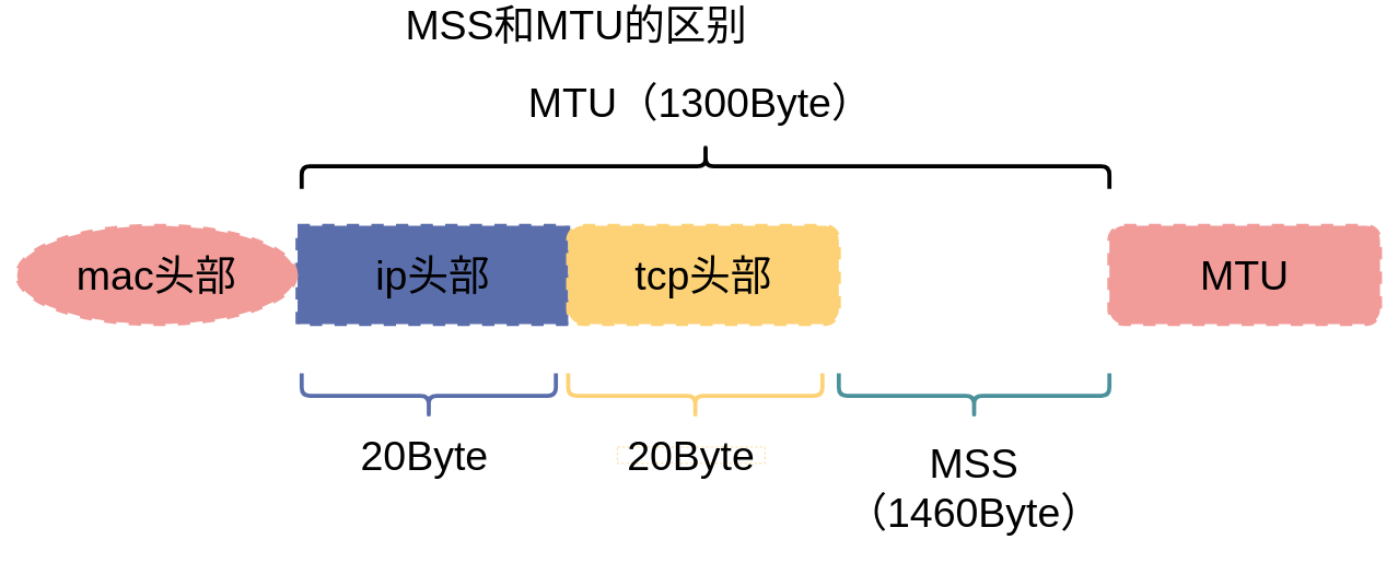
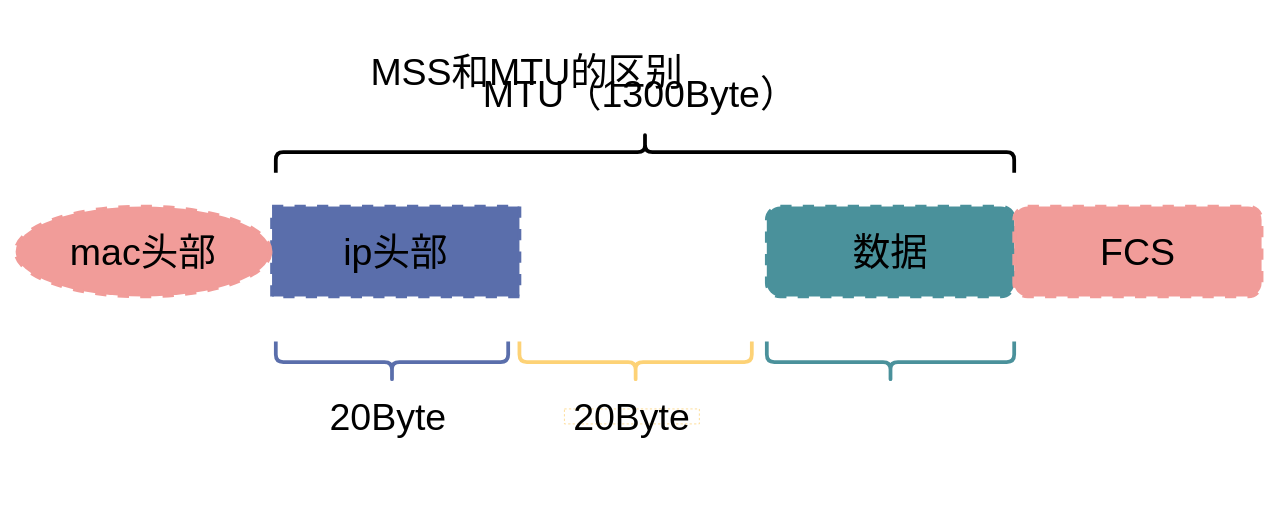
  <mxCell id="0" />
  <mxCell id="1" parent="0" />
  <mxCell id="2" value="&lt;font style=&quot;font-size: 50px&quot;&gt;ip头部&lt;/font&gt;" style="whiteSpace=wrap;html=1;strokeColor=#5A6EAB;fillColor=#5A6EAB;dashed=1;strokeWidth=5;rounded=0;" parent="1" vertex="1"><mxGeometry x="362" y="275" width="330" height="120" as="geometry" /></mxCell>
  <mxCell id="3" value="&lt;font style=&quot;font-size: 50px&quot;&gt;mac头部&lt;/font&gt;" style="ellipse;whiteSpace=wrap;html=1;fillColor=#F19C99;dashed=1;strokeWidth=5;strokeColor=#F19C99;" parent="1" vertex="1"><mxGeometry x="20" y="275" width="340" height="120" as="geometry" /></mxCell>
- <mxCell id="4" value="&lt;font style=&quot;font-size: 50px&quot;&gt;MSS和MTU的区别&lt;/font&gt;" style="text;html=1;strokeColor=none;fillColor=none;align=center;verticalAlign=middle;whiteSpace=wrap;rounded=0;" parent="1" vertex="1"><mxGeometry x="472" y="20" width="460" height="20" as="geometry" /></mxCell>
- <mxCell id="5" value="&lt;span style=&quot;font-size: 50px&quot;&gt;tcp头部&lt;/span&gt;" style="rounded=1;whiteSpace=wrap;html=1;strokeColor=#FDD276;fillColor=#FDD276;dashed=1;strokeWidth=5;" vertex="1" parent="1"><mxGeometry x="692" y="275" width="330" height="120" as="geometry" /></mxCell>
+ <mxCell id="4" value="&lt;font style=&quot;font-size: 50px&quot;&gt;MSS和MTU的区别&lt;/font&gt;" style="text;html=1;strokeColor=none;fillColor=none;align=center;verticalAlign=middle;whiteSpace=wrap;rounded=0;" parent="1" vertex="1"><mxGeometry x="472" y="85" width="460" height="20" as="geometry" /></mxCell>
+ <mxCell id="6" value="&lt;span style=&quot;font-size: 50px&quot;&gt;数据&lt;/span&gt;" style="rounded=1;whiteSpace=wrap;html=1;fillColor=#4A919B;strokeColor=#4A919B;dashed=1;strokeWidth=5;" vertex="1" parent="1"><mxGeometry x="1022" y="275" width="330" height="120" as="geometry" /></mxCell>
  <mxCell id="7" value="" style="shape=curlyBracket;whiteSpace=wrap;html=1;rounded=1;fillColor=#F19C99;direction=north;strokeWidth=5;strokeColor=#4A919B;" vertex="1" parent="1"><mxGeometry x="1022" y="455" width="330" height="55" as="geometry" /></mxCell>
  <mxCell id="8" value="" style="shape=curlyBracket;whiteSpace=wrap;html=1;rounded=1;fillColor=#F19C99;direction=south;strokeWidth=5;" vertex="1" parent="1"><mxGeometry x="367" y="175" width="985" height="55" as="geometry" /></mxCell>
- <mxCell id="9" value="&lt;span style=&quot;font-size: 50px&quot;&gt;MTU&lt;/span&gt;" style="rounded=1;whiteSpace=wrap;html=1;fillColor=#F19C99;strokeColor=#F19C99;dashed=1;strokeWidth=5;" vertex="1" parent="1"><mxGeometry x="1352" y="275" width="330" height="120" as="geometry" /></mxCell>
+ <mxCell id="9" value="&lt;span style=&quot;font-size: 50px&quot;&gt;FCS&lt;/span&gt;" style="rounded=1;whiteSpace=wrap;html=1;fillColor=#F19C99;strokeColor=#F19C99;dashed=1;strokeWidth=5;" vertex="1" parent="1"><mxGeometry x="1352" y="275" width="330" height="120" as="geometry" /></mxCell>
  <mxCell id="10" value="&lt;font style=&quot;font-size: 50px&quot;&gt;MTU（1300Byte）&lt;br&gt;&lt;/font&gt;" style="text;html=1;strokeColor=none;fillColor=none;align=center;verticalAlign=middle;whiteSpace=wrap;rounded=0;dashed=1;" vertex="1" parent="1"><mxGeometry x="562" y="115" width="582.5" height="20" as="geometry" /></mxCell>
- <mxCell id="11" value="&lt;font style=&quot;font-size: 50px&quot;&gt;MSS（1460Byte）&lt;br&gt;&lt;/font&gt;" style="text;html=1;strokeColor=none;fillColor=none;align=center;verticalAlign=middle;whiteSpace=wrap;rounded=0;dashed=1;" vertex="1" parent="1"><mxGeometry x="1067" y="525" width="240" height="140" as="geometry" /></mxCell>
  <mxCell id="12" value="" style="shape=curlyBracket;whiteSpace=wrap;html=1;rounded=1;fillColor=#F19C99;direction=north;strokeWidth=5;strokeColor=#FDD276;" vertex="1" parent="1"><mxGeometry x="692" y="455" width="310" height="55" as="geometry" /></mxCell>
  <mxCell id="13" value="&lt;font style=&quot;font-size: 50px&quot;&gt;20Byte&lt;br&gt;&lt;/font&gt;" style="text;html=1;fillColor=none;align=center;verticalAlign=middle;whiteSpace=wrap;rounded=0;dashed=1;strokeColor=#FDD276;" vertex="1" parent="1"><mxGeometry x="752" y="545" width="180" height="20" as="geometry" /></mxCell>
  <mxCell id="14" value="" style="shape=curlyBracket;whiteSpace=wrap;html=1;rounded=1;fillColor=#F19C99;direction=north;strokeWidth=5;fontColor=#5A6EAB;strokeColor=#5A6EAB;" vertex="1" parent="1"><mxGeometry x="367" y="455" width="310" height="55" as="geometry" /></mxCell>
  <mxCell id="15" value="&lt;font style=&quot;font-size: 50px&quot;&gt;20Byte&lt;br&gt;&lt;/font&gt;" style="text;html=1;strokeColor=none;fillColor=none;align=center;verticalAlign=middle;whiteSpace=wrap;rounded=0;dashed=1;" vertex="1" parent="1"><mxGeometry x="427" y="545" width="180" height="20" as="geometry" /></mxCell>
